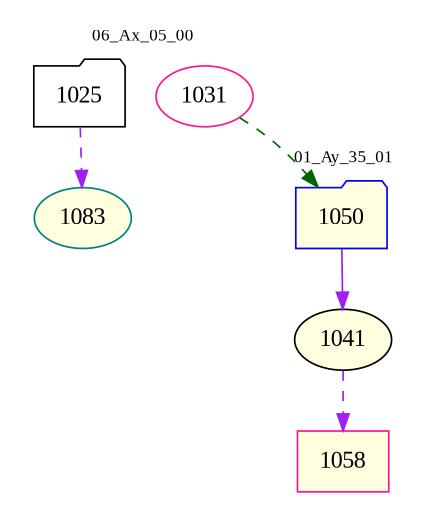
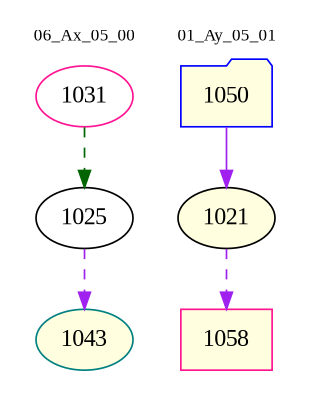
  digraph {
    fontname="Liberation Serif"
    node [color=deeppink fillcolor=lightyellow fontname="Liberation Serif" shape=ellipse style=filled]
    edge [color=purple fontname="Liberation Serif" style=dashed]
    n1 [fillcolor=white label=1031]
-   n2 [color=black fillcolor=white label=1025 shape=folder]
-   n3 [color=teal label=1083]
+   n2 [color=black fillcolor=white label=1025]
+   n3 [color=teal label=1043]
    n4 [color=blue label=1050 shape=folder]
-   n5 [color=black label=1041]
+   n5 [color=black label=1021]
    n6 [label=1058 shape=box]
    subgraph cluster_1 {
      color=white
      fontsize=10
      label="06_Ax_05_00"
      n1
      n2
      n3
    }
    subgraph cluster_2 {
      color=white
      fontsize=10
-     label="01_Ay_35_01"
+     label="01_Ay_05_01"
      n4
      n5
      n6
    }
-   n1 -> n4 [color=darkgreen]
+   n1 -> n2 [color=darkgreen]
    n2 -> n3
    n4 -> n5 [style=solid]
    n5 -> n6
  }
